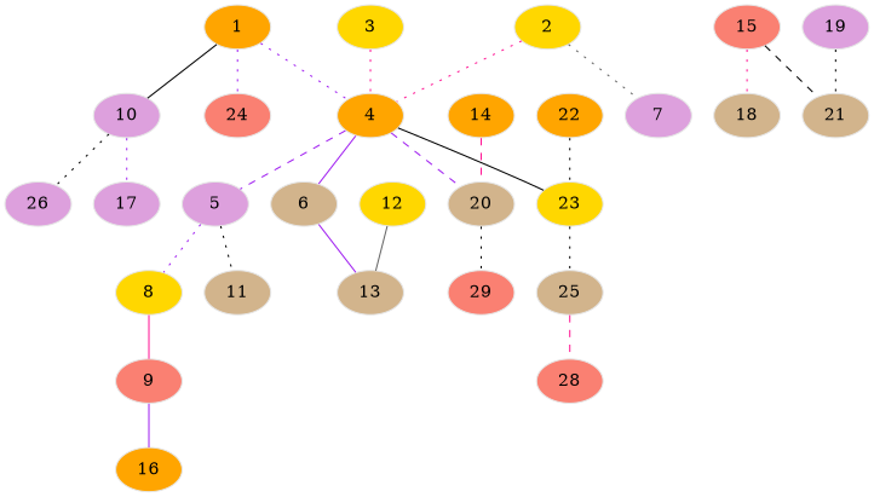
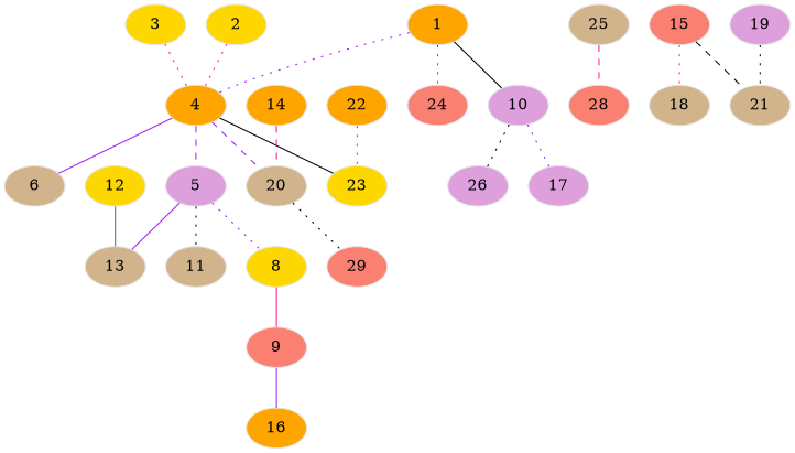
  graph {
    node [color=gray90 fillcolor=tan style=filled]
    edge [color=purple style=dotted weight=1.0]
    1 [fillcolor=orange]
    4 [fillcolor=orange]
    10 [fillcolor=plum]
    24 [fillcolor=salmon]
    5 [fillcolor=plum]
    6
    20
    23 [fillcolor=gold]
    17 [fillcolor=plum]
    26 [fillcolor=plum]
    2 [fillcolor=gold]
-   7 [fillcolor=plum]
    3 [fillcolor=gold]
    8 [fillcolor=gold]
    11
    13
    29 [fillcolor=salmon]
    25
    9 [fillcolor=salmon]
    16 [fillcolor=orange]
    12 [fillcolor=gold]
    14 [fillcolor=orange]
    15 [fillcolor=salmon]
    18
    21
    19 [fillcolor=plum]
    22 [fillcolor=orange]
    28 [fillcolor=salmon]
    1 -- 4
    1 -- 10 [color=black style=solid]
    1 -- 24
    4 -- 5 [style=dashed]
    4 -- 6 [style=solid]
    4 -- 20 [style=dashed]
    4 -- 23 [color=black style=solid]
    10 -- 17
    10 -- 26 [color=black]
    5 -- 8
    5 -- 11 [color=black]
-   6 -- 13 [style=solid]
+   5 -- 13 [style=solid]
    20 -- 29 [color=black]
-   23 -- 25 [color=black]
    2 -- 4 [color=deeppink]
-   2 -- 7 [color=gray40]
    3 -- 4 [color=deeppink]
    8 -- 9 [color=deeppink style=solid]
    25 -- 28 [color=deeppink style=dashed]
    9 -- 16 [style=solid]
    12 -- 13 [color=gray40 style=solid]
    14 -- 20 [color=deeppink style=dashed]
    15 -- 18 [color=deeppink]
    15 -- 21 [color=black style=dashed]
    19 -- 21 [color=black]
-   22 -- 23 [color=black]
+   22 -- 23
  }
